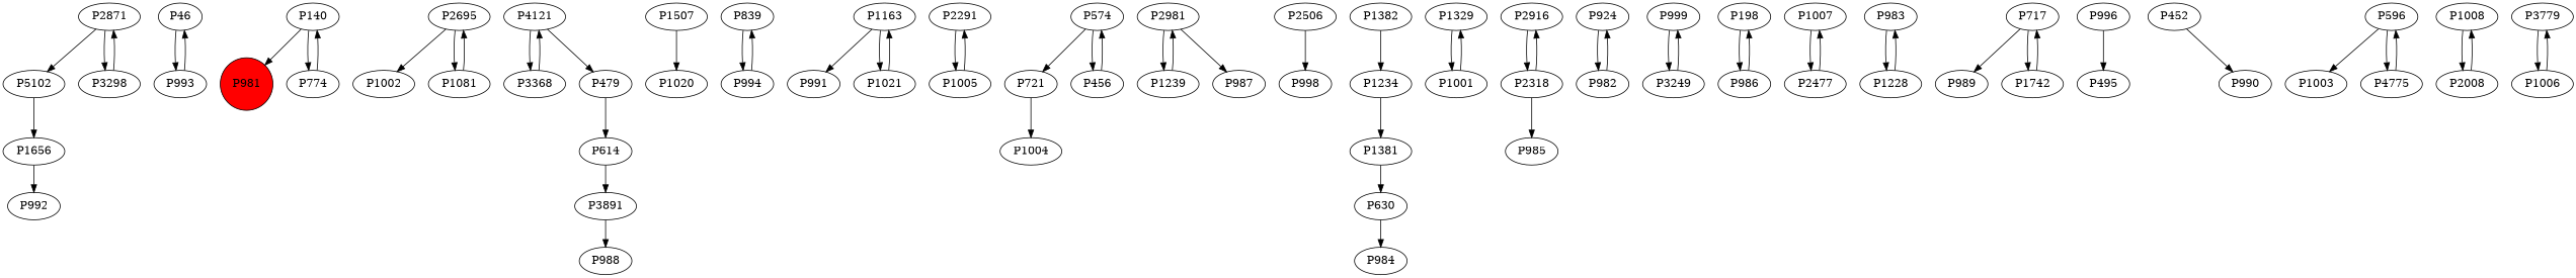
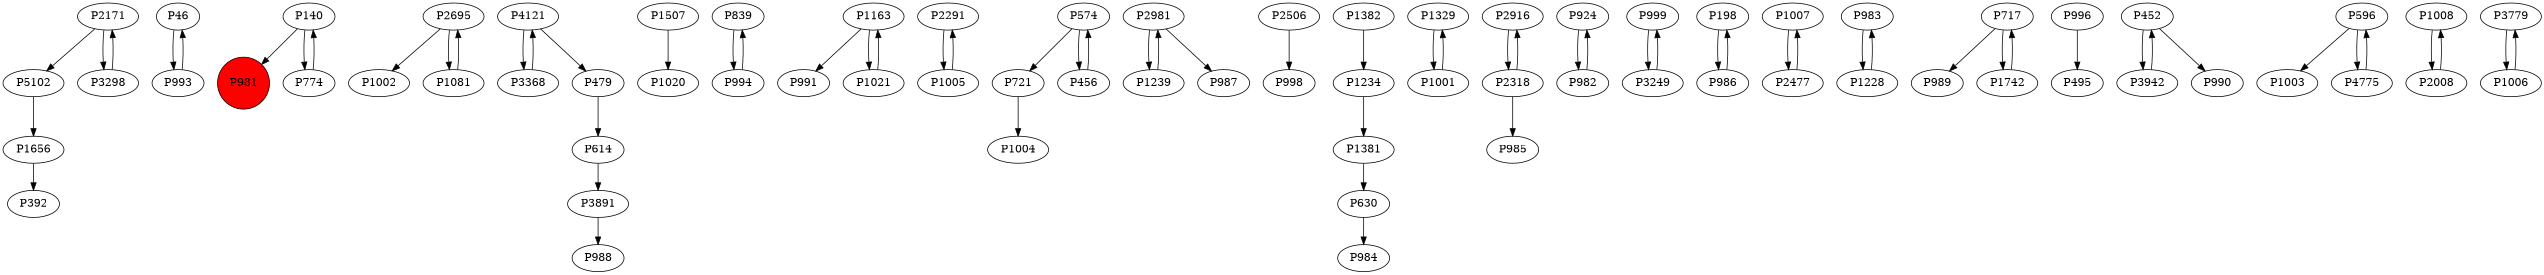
  digraph {
    P5102
    P1656
-   P992
-   P2871
+   P992 [label=P392]
+   P2871 [label=P2171]
    P3298
    P46
    P993
    P981 [fillcolor=red shape=circle style=filled]
    n9 [label=P140]
    P774
    n11 [label=P2695]
    P1002
    P1081
    P479
    P614
    P3891
    P988
    n18 [label=P1020]
    P1507
    P839
    P994
    P1163
    P991
    P1021
    P2291
    P1005
    P574
    P721
    P456
    P1004
    P2981
    P1239
    P987
    P2506
    P998
    P1382
    P1234
    P1381
    P630
    P1329
    P1001
    P2916
    P2318
    P985
    P3368
    P4121
    P924
    P982
    P999
    P3249
    P198
    P986
    P1007
    P2477
    P984
    P983
    P1228
    P717
    P989
    P1742
    P996
    P495
    P452
+   P3942
    P990
    P596
    P1003
    P4775
    P1008
    P2008
    P3779
    P1006
    P5102 -> P1656
    P1656 -> P992
    P2871 -> P5102
    P2871 -> P3298
    P3298 -> P2871
    P46 -> P993
    P993 -> P46
    n9 -> P981
    n9 -> P774
    P774 -> n9
    n11 -> P1002
    n11 -> P1081
    P1081 -> n11
    P479 -> P614
    P614 -> P3891
    P3891 -> P988
    P1507 -> n18
    P839 -> P994
    P994 -> P839
    P1163 -> P991
    P1163 -> P1021
    P1021 -> P1163
    P2291 -> P1005
    P1005 -> P2291
    P574 -> P721
    P574 -> P456
    P721 -> P1004
    P456 -> P574
    P2981 -> P1239
    P2981 -> P987
    P1239 -> P2981
    P2506 -> P998
    P1382 -> P1234
    P1234 -> P1381
    P1381 -> P630
    P630 -> P984
    P1329 -> P1001
    P1001 -> P1329
    P2916 -> P2318
    P2318 -> P2916
    P2318 -> P985
    P3368 -> P4121
    P4121 -> P479
    P4121 -> P3368
    P924 -> P982
    P982 -> P924
    P999 -> P3249
    P3249 -> P999
    P198 -> P986
    P986 -> P198
    P1007 -> P2477
    P2477 -> P1007
    P983 -> P1228
    P1228 -> P983
    P717 -> P989
    P717 -> P1742
    P1742 -> P717
    P996 -> P495
+   P452 -> P3942
    P452 -> P990
+   P3942 -> P452
    P596 -> P1003
    P596 -> P4775
    P4775 -> P596
    P1008 -> P2008
    P2008 -> P1008
    P3779 -> P1006
    P1006 -> P3779
  }
